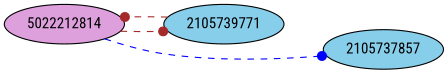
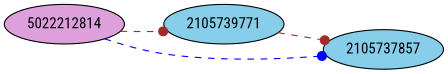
  strict digraph {
    fontname="Roboto Condensed"
    rankdir=LR
    node [fillcolor=skyblue fontname="Roboto Condensed" style=filled]
    edge [arrowhead=dot color=brown fontname="Roboto Condensed" style=dashed]
    n1 [fillcolor=plum label=5022212814]
    2105739771
    2105737857
    n1 -> 2105739771
    n1 -> 2105737857 [color=blue]
-   2105739771 -> n1
+   2105739771 -> 2105737857
  }
